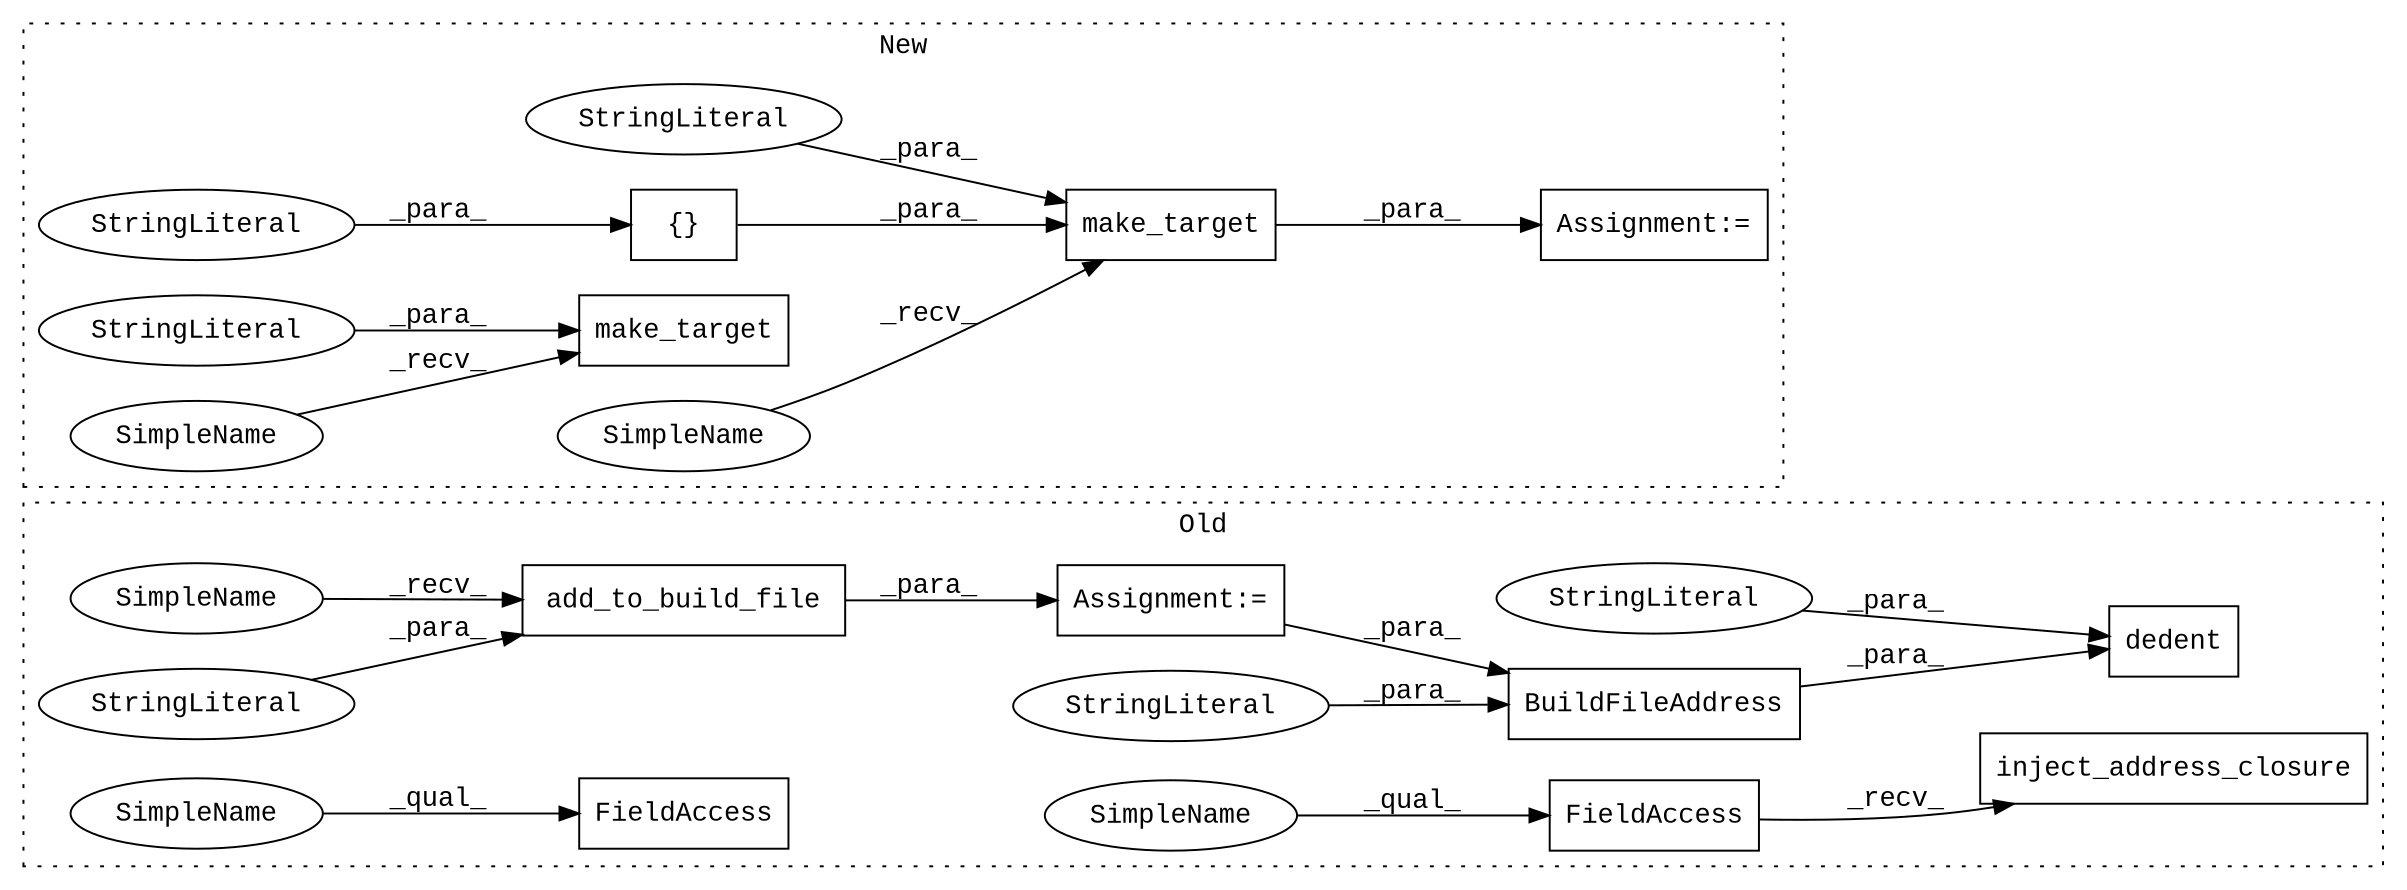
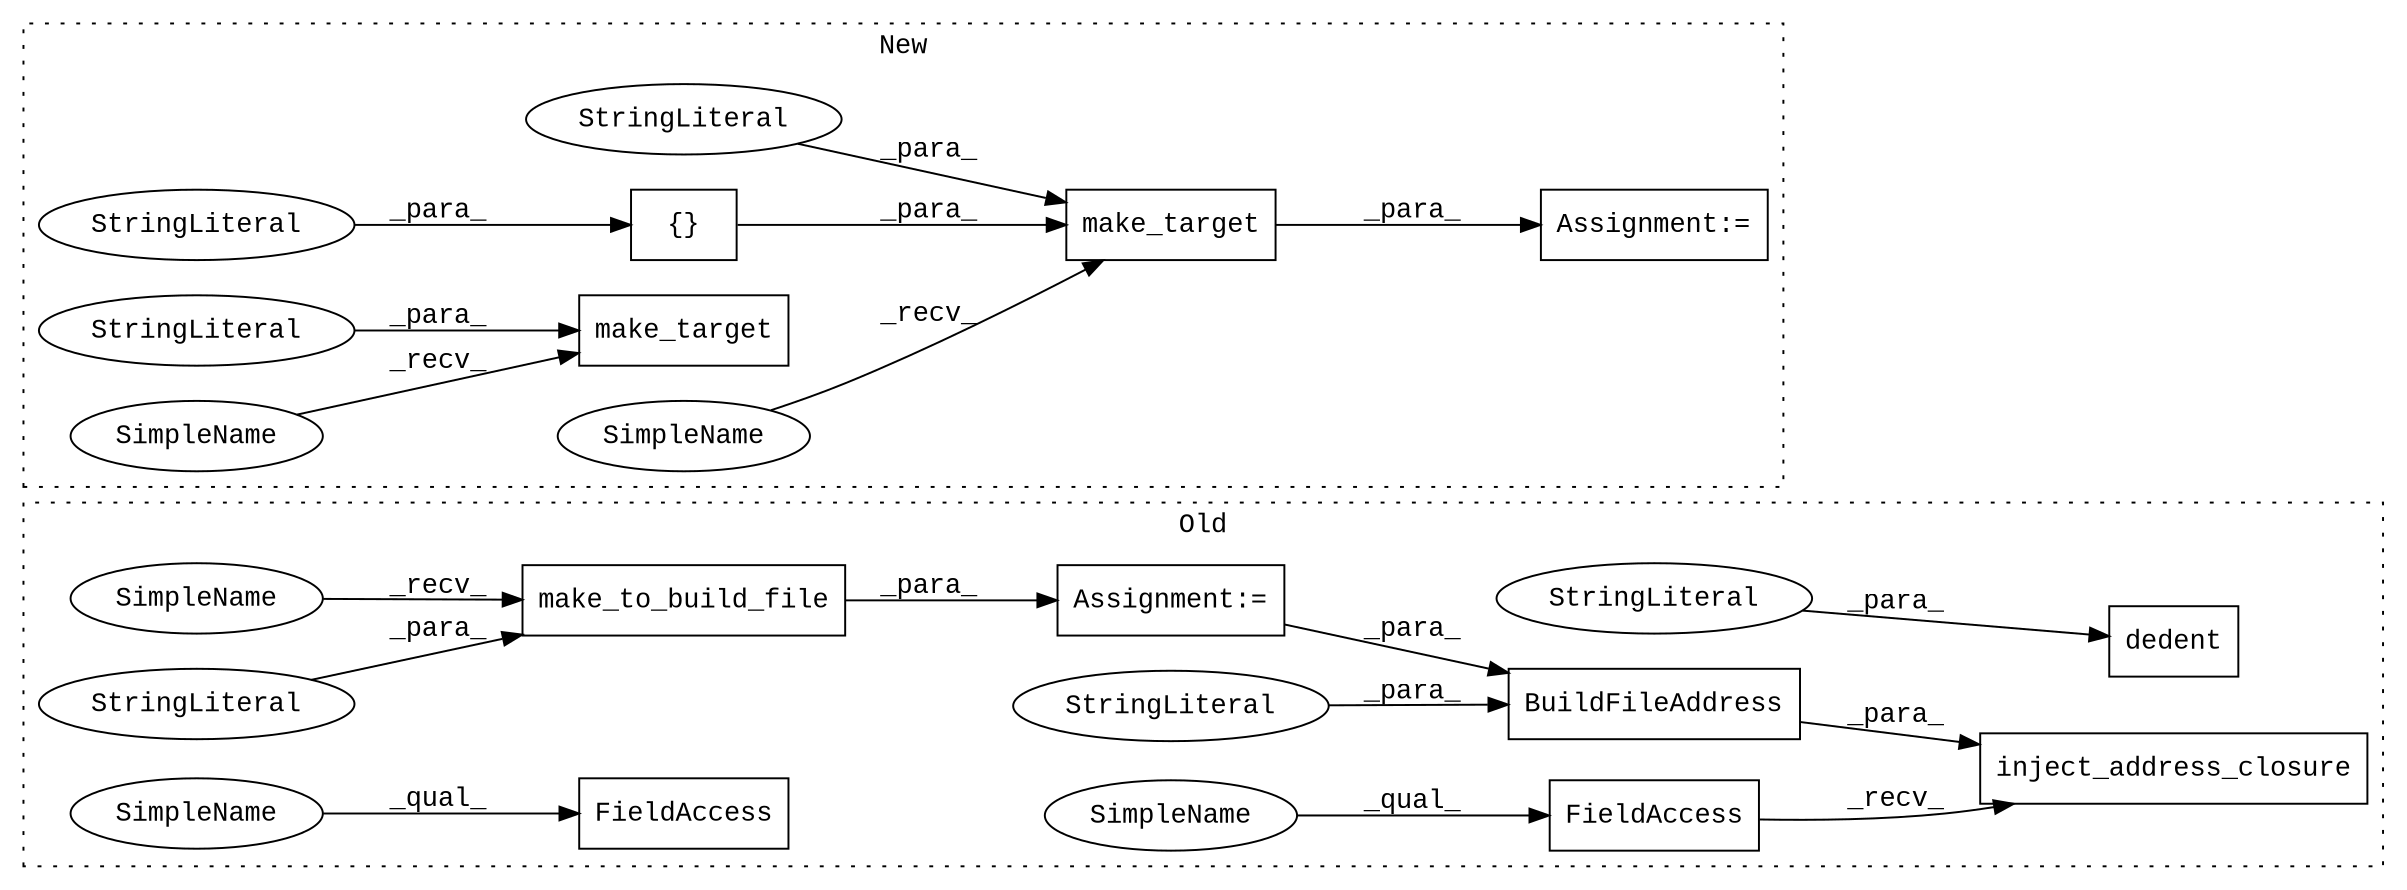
  digraph {
    fontname="Liberation Mono"
    rankdir=LR
    node [a=32 fontname="Liberation Mono" l=4 s=1618 shape=box]
    edge [fontname="Liberation Mono"]
-   n1 [l="18,1" label=add_to_build_file s="1331,1563"]
+   n1 [l="18,1" label=make_to_build_file s="1331,1563"]
    n2 [a=45 l=7 label=StringLiteral s=1349 shape=ellipse]
    n3 [l="7,1" label=dedent s="1357,1562"]
    n4 [a=45 l=198 label=StringLiteral s=1364 shape=ellipse]
    n5 [a=22 l=16 label=FieldAccess]
    n6 [a=22 l=16 label=FieldAccess s=1679]
    n7 [l="23,1" label=inject_address_closure s="1635,1665"]
    n8 [l="17,1" label=BuildFileAddress s="1578,1611"]
    n9 [a=7 l=1 label="Assignment:=" s=1325]
    n10 [a=45 l=5 label=StringLiteral s=1606 shape=ellipse]
    n11 [a=42 label=SimpleName shape=ellipse]
    n12 [a=42 label=SimpleName s=1326 shape=ellipse]
    n13 [a=42 label=SimpleName s=1679 shape=ellipse]
    n14 [l="12,1" label=make_target s="992,1052"]
    n15 [a=45 l=6 label=StringLiteral s=1004 shape=ellipse]
    n16 [a=7 l=1 label="Assignment:=" s=986]
    n17 [a=4 l="1,1" label="{}" s="1036,1051"]
    n18 [a=45 l=14 label=StringLiteral s=1037 shape=ellipse]
    n19 [l="12,1" label=make_target s="892,973"]
    n20 [a=45 l=14 label=StringLiteral s=904 shape=ellipse]
    n21 [a=42 label=SimpleName s=887 shape=ellipse]
    n22 [a=42 label=SimpleName s=987 shape=ellipse]
    subgraph cluster_1 {
      label=Old
      style=dotted
      n1
      n2
      n3
      n4
      n5
      n6
      n7
      n8
      n9
      n10
      n11
      n12
      n13
    }
    subgraph cluster_2 {
      label=New
      style=dotted
      n14
      n15
      n16
      n17
      n18
      n19
      n20
      n21
      n22
    }
    n1 -> n9 [label=_para_]
    n2 -> n1 [label=_para_]
    n4 -> n3 [label=_para_]
    n5 -> n7 [label=_recv_]
-   n8 -> n3 [label=_para_]
+   n8 -> n7 [label=_para_]
    n9 -> n8 [label=_para_]
    n10 -> n8 [label=_para_]
    n11 -> n5 [label=_qual_]
    n12 -> n1 [label=_recv_]
    n13 -> n6 [label=_qual_]
    n14 -> n16 [label=_para_]
    n15 -> n14 [label=_para_]
    n17 -> n14 [label=_para_]
    n18 -> n17 [label=_para_]
    n20 -> n19 [label=_para_]
    n21 -> n19 [label=_recv_]
    n22 -> n14 [label=_recv_]
  }
